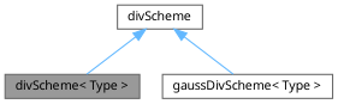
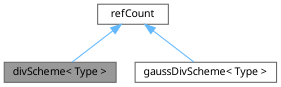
  digraph {
    fontname="Noto Sans"
    node [color=gray40 fillcolor=white fontname="Noto Sans" fontsize=10 shape=box style=filled]
    edge [color=steelblue1 dir=back fontname="Noto Sans" fontsize=10 labelfontname=Helvetica labelfontsize=10 style=solid]
    n1 [fillcolor=grey60 fontcolor=black height=0.2 label="divScheme\< Type \>" width=0.4]
    n2 [height=0.2 label="gaussDivScheme\< Type \>" width=0.4]
-   n3 [height=0.2 label=divScheme width=0.4]
+   n3 [height=0.2 label=refCount width=0.4]
    n3 -> n1
    n3 -> n2
  }
